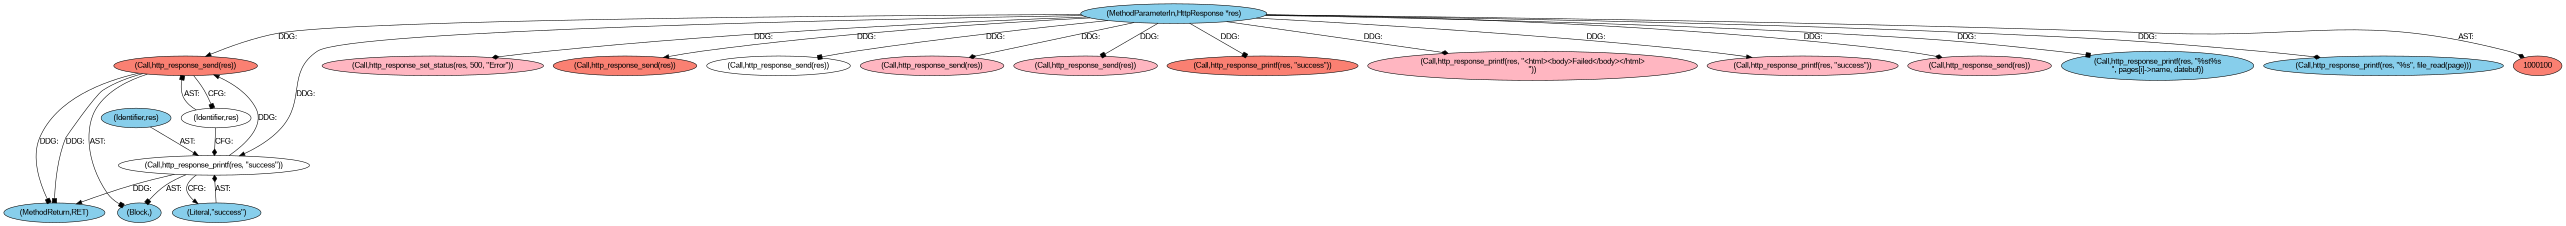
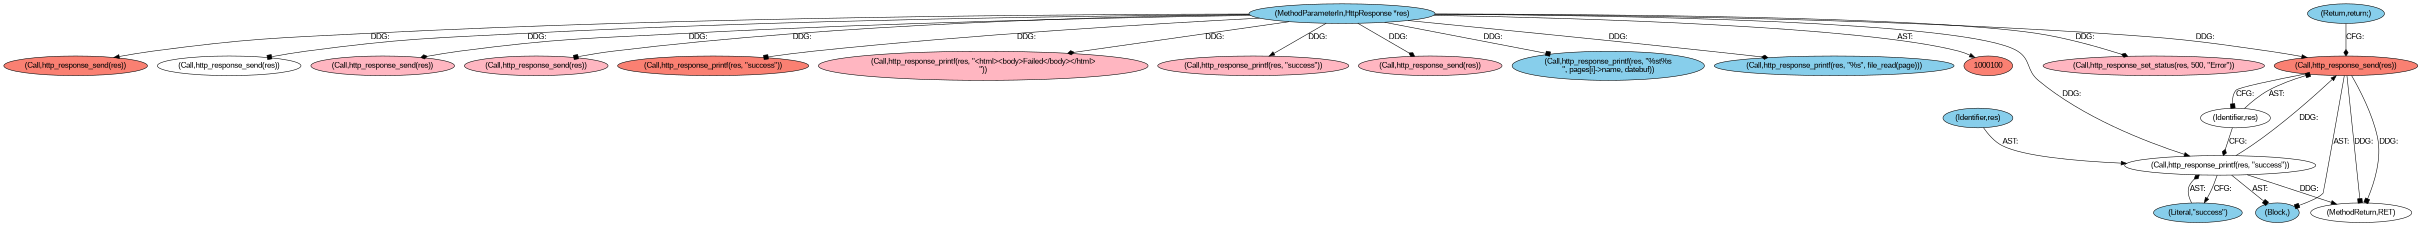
  digraph {
    fontname="Liberation Sans"
    node [fillcolor=skyblue fontname="Liberation Sans" style=filled]
    edge [arrowhead=box fontname="Liberation Sans"]
    n1 [fillcolor=salmon label="(Call,http_response_send(res))"]
-   n2 [label="(MethodReturn,RET)"]
+   n2 [fillcolor=white label="(MethodReturn,RET)"]
    n3 [label="(Block,)"]
    n4 [fillcolor=white label="(Identifier,res)"]
    n5 [fillcolor=white label="(Call,http_response_printf(res, \"success\"))"]
    n6 [label="(Literal,\"success\")"]
    n7 [label="(MethodParameterIn,HttpResponse *res)"]
    n8 [fillcolor=lightpink label="(Call,http_response_set_status(res, 500, \"Error\"))"]
    n9 [fillcolor=salmon label="(Call,http_response_send(res))"]
    n10 [fillcolor=white label="(Call,http_response_send(res))"]
    n11 [fillcolor=lightpink label="(Call,http_response_send(res))"]
    n12 [fillcolor=lightpink label="(Call,http_response_send(res))"]
    n13 [fillcolor=salmon label="(Call,http_response_printf(res, \"success\"))"]
    n14 [fillcolor=lightpink label="(Call,http_response_printf(res, \"<html><body>Failed</body></html>\n\"))"]
    n15 [fillcolor=lightpink label="(Call,http_response_printf(res, \"success\"))"]
    n16 [fillcolor=lightpink label="(Call,http_response_send(res))"]
    n17 [label="(Call,http_response_printf(res, \"%s\t%s\n\", pages[i]->name, datebuf))"]
    n18 [label="(Call,http_response_printf(res, \"%s\", file_read(page)))"]
    1000100 [fillcolor=salmon]
+   n20 [label="(Return,return;)"]
    n21 [label="(Identifier,res)"]
    n1 -> n2 [label="DDG: "]
    n1 -> n2 [label="DDG: "]
    n1 -> n3 [label="AST: "]
    n1 -> n4 [label="CFG: "]
    n4 -> n1 [label="AST: "]
    n4 -> n5 [arrowhead=diamond label="CFG: "]
    n5 -> n1 [arrowhead=normal label="DDG: "]
    n5 -> n2 [arrowhead=normal label="DDG: "]
    n5 -> n3 [label="AST: "]
    n5 -> n6 [arrowhead=normal label="CFG: "]
    n6 -> n5 [arrowhead=diamond label="AST: "]
    n7 -> n1 [arrowhead=normal label="DDG: "]
    n7 -> n5 [arrowhead=normal label="DDG: "]
    n7 -> n8 [arrowhead=diamond label="DDG: "]
    n7 -> n9 [arrowhead=normal label="DDG: "]
    n7 -> n10 [label="DDG: "]
    n7 -> n11 [arrowhead=diamond label="DDG: "]
    n7 -> n12 [label="DDG: "]
    n7 -> n13 [label="DDG: "]
    n7 -> n14 [arrowhead=diamond label="DDG: "]
    n7 -> n15 [arrowhead=normal label="DDG: "]
    n7 -> n16 [arrowhead=diamond label="DDG: "]
    n7 -> n17 [label="DDG: "]
    n7 -> n18 [arrowhead=diamond label="DDG: "]
-   n7 -> 1000100 [arrowhead=diamond label="AST: "]
+   n7 -> 1000100 [arrowhead=normal label="AST: "]
+   n20 -> n1 [arrowhead=diamond label="CFG: "]
    n21 -> n5 [arrowhead=normal label="AST: "]
  }
